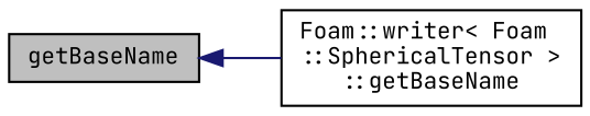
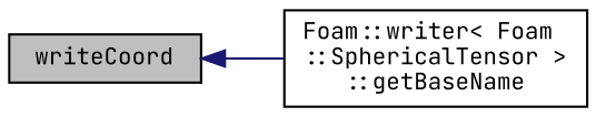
  digraph {
    rankdir=LR
    fontname="JetBrains Mono"
    node [color=black fontname="JetBrains Mono" fontsize=10 shape=record]
-   n1 [fillcolor=grey75 fontcolor=black height=0.2 label=getBaseName style=filled width=0.4]
+   n1 [fillcolor=grey75 fontcolor=black height=0.2 label=writeCoord style=filled width=0.4]
    n2 [height=0.2 label="Foam::writer\< Foam\l::SphericalTensor \>\l::getBaseName" width=0.4]
    n1 -> n2 [color=midnightblue dir=back fontname="JetBrains Mono" fontsize=10 labelfontname=FreeSans labelfontsize=10 style=solid]
  }
